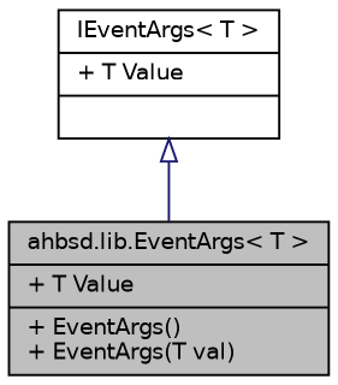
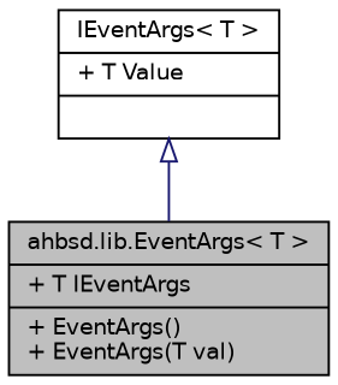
  digraph {
    node [color=black fontname=Helvetica fontsize=10 shape=record]
-   n1 [fillcolor=grey75 fontcolor=black height=0.2 label="{ahbsd.lib.EventArgs\< T \>\n|+ T Value\l|+  EventArgs()\l+  EventArgs(T val)\l}" style=filled width=0.4]
+   n1 [fillcolor=grey75 fontcolor=black height=0.2 label="{ahbsd.lib.EventArgs\< T \>\n|+ T IEventArgs\l|+  EventArgs()\l+  EventArgs(T val)\l}" style=filled width=0.4]
    n2 [height=0.2 label="{IEventArgs\< T \>\n|+ T Value\l|}" width=0.4]
    n2 -> n1 [arrowtail=onormal color=midnightblue dir=back fontname=Helvetica fontsize=10 labelfontname=Helvetica labelfontsize=10 style=solid]
  }
